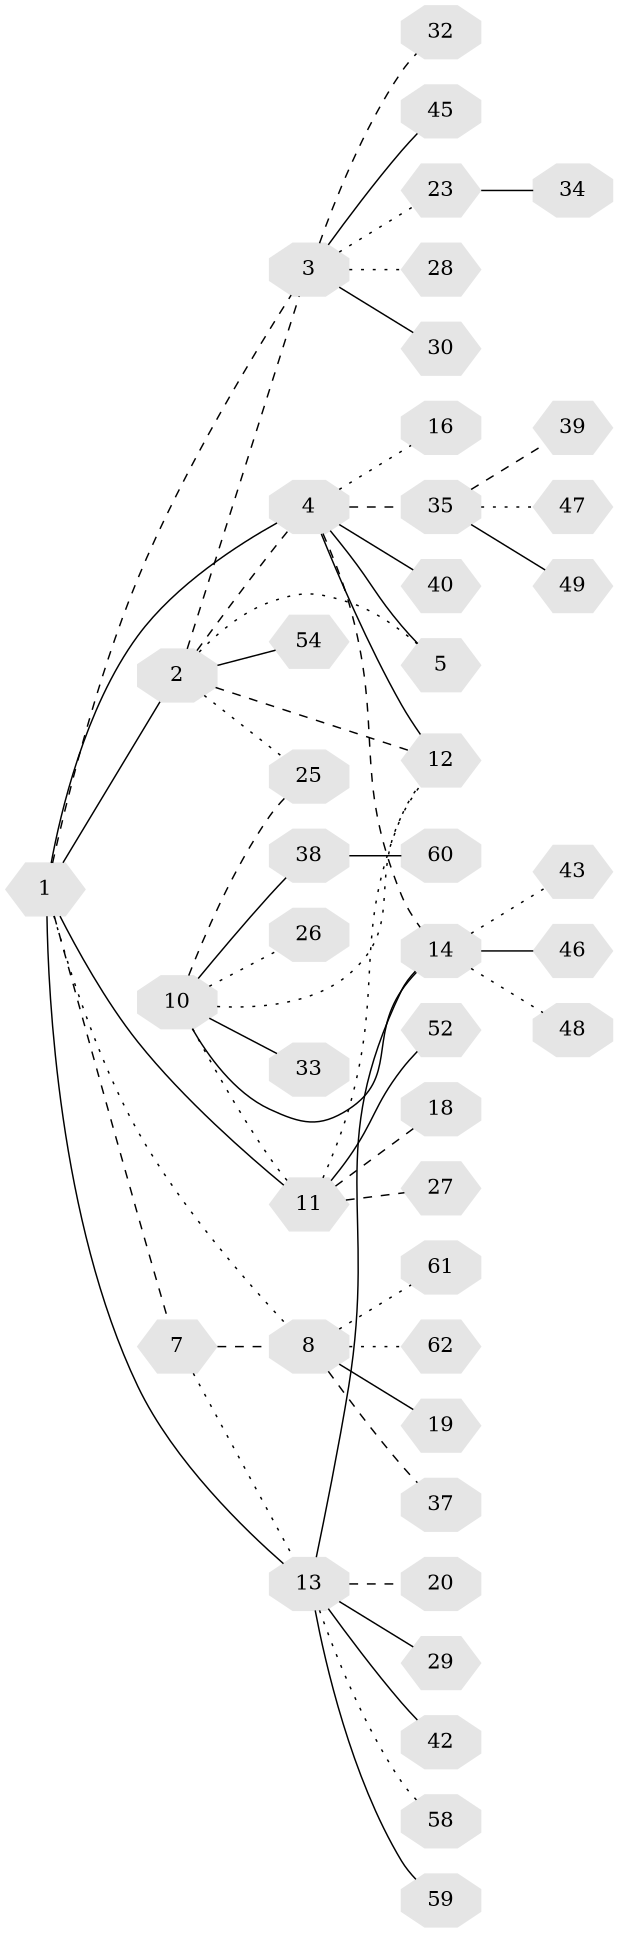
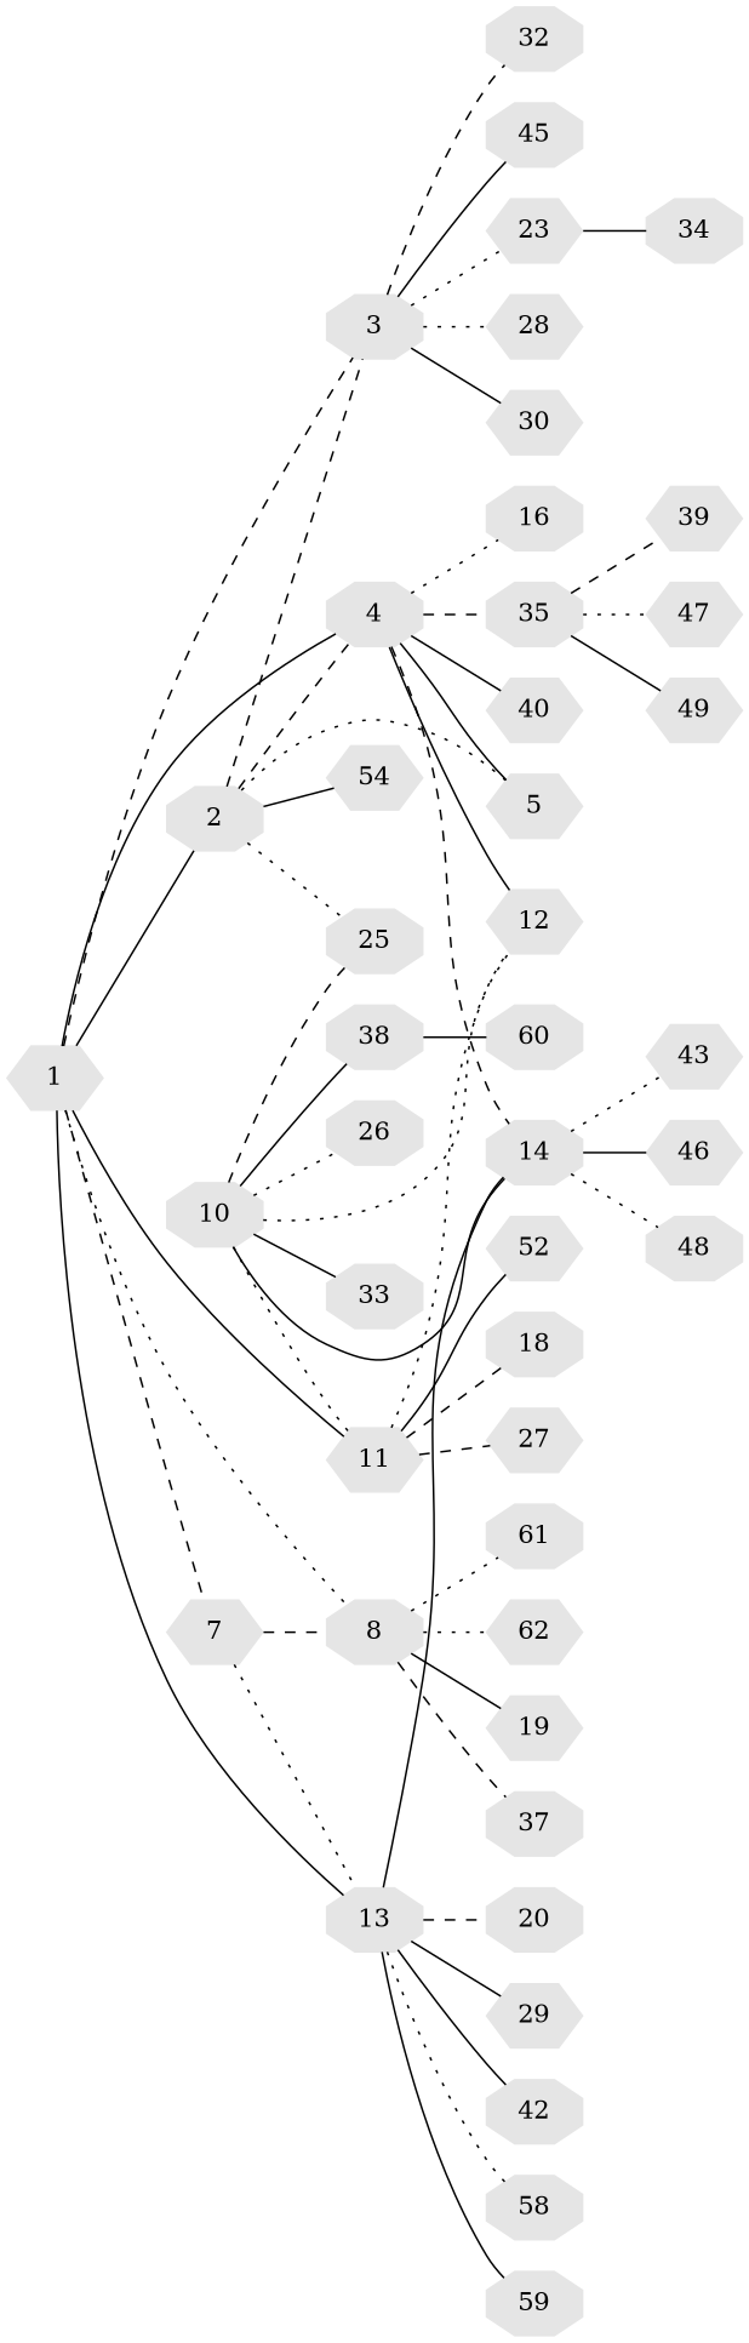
  graph {
    rankdir=LR
    node [color=gray90 shape=octagon style=filled]
    edge [style=solid]
    1 [shape=hexagon super="+9"]
    2 [super="+6"]
    3 [super="+22"]
    4 [super="+31"]
    7 [shape=hexagon super="+34"]
    8 [super="+56"]
    11 [shape=hexagon super="+51"]
    13 [super="+15"]
    5 [shape=hexagon]
    12 [shape=hexagon]
    25
    54 [shape=hexagon]
    23 [shape=hexagon super="+55"]
    28 [shape=hexagon]
    30 [shape=hexagon]
    32
    45
    14 [super="+41"]
    16 [super="+17"]
    35 [super="+53"]
    40 [shape=hexagon]
    19 [shape=hexagon super="+21"]
    37
    61
    62 [shape=hexagon]
    18 [super="+24"]
    27 [shape=hexagon]
    52 [shape=hexagon]
    20
    29 [shape=hexagon super="+36"]
    42 [super="+57"]
    58
    59
    n34 [label=34]
    43 [shape=hexagon]
    46 [shape=hexagon]
    48
    39 [shape=hexagon]
    47 [shape=hexagon]
    49 [shape=hexagon]
    10 [super="+50"]
    26
    33
    38
    60
    1 -- 2 [weight=2]
    1 -- 3 [style=dashed]
    1 -- 4
    1 -- 7 [style=dashed]
    1 -- 8 [style=dotted]
    1 -- 11
    1 -- 13
    2 -- 3 [style=dashed]
    2 -- 4 [style=dashed]
    2 -- 5 [style=dotted]
-   2 -- 12 [style=dashed]
    2 -- 25 [style=dotted]
    2 -- 54
    3 -- 23 [style=dotted]
    3 -- 28 [style=dotted]
    3 -- 30
    3 -- 32 [style=dashed]
    3 -- 45
    4 -- 5
    4 -- 12
    4 -- 14 [style=dashed]
    4 -- 16 [style=dotted]
    4 -- 35 [style=dashed]
    4 -- 40
    7 -- 8 [style=dashed]
    7 -- 13 [style=dotted]
    8 -- 19
    8 -- 37 [style=dashed]
    8 -- 61 [style=dotted]
    8 -- 62 [style=dotted]
    11 -- 12 [style=dotted]
    11 -- 18 [style=dashed]
    11 -- 27 [style=dashed]
    11 -- 52
    13 -- 14 [weight=2]
    13 -- 20 [style=dashed]
    13 -- 29
    13 -- 42
    13 -- 58 [style=dotted]
    13 -- 59
    23 -- n34
    14 -- 43 [style=dotted]
    14 -- 46
    14 -- 48 [style=dotted]
    35 -- 39 [style=dashed]
    35 -- 47 [style=dotted]
    35 -- 49
    10 -- 11 [style=dotted]
    10 -- 12 [style=dotted]
    10 -- 25 [style=dashed]
    10 -- 14
    10 -- 26 [style=dotted]
    10 -- 33
    10 -- 38
    38 -- 60
  }
